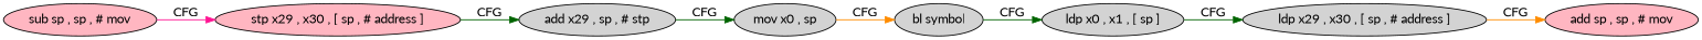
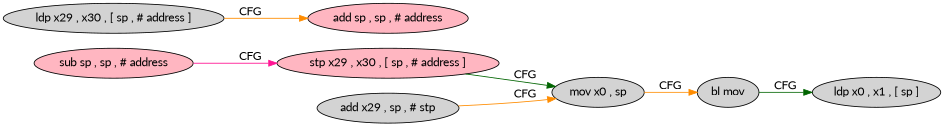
  digraph {
    fontname=Lato
    rankdir=LR
    node [fillcolor=lightgrey fontname=Lato style=filled]
    edge [color=darkgreen fontname=Lato]
-   n1 [fillcolor=lightpink label="sub sp , sp , # mov"]
+   n1 [fillcolor=lightpink label="sub sp , sp , # address"]
    n2 [fillcolor=lightpink label="stp x29 , x30 , [ sp , # address ]"]
    n3 [label="add x29 , sp , # stp"]
    n4 [label="mov x0 , sp"]
-   n5 [label="bl symbol"]
+   n5 [label="bl mov"]
    n6 [label="ldp x0 , x1 , [ sp ]"]
    n7 [label="ldp x29 , x30 , [ sp , # address ]"]
-   n8 [fillcolor=lightpink label="add sp , sp , # mov"]
+   n8 [fillcolor=lightpink label="add sp , sp , # address"]
    n1 -> n2 [color=deeppink label=CFG]
-   n2 -> n3 [label=CFG]
-   n3 -> n4 [label=CFG]
+   n2 -> n4 [label=CFG]
+   n3 -> n4 [color=darkorange label=CFG]
    n4 -> n5 [color=darkorange label=CFG]
    n5 -> n6 [label=CFG]
-   n6 -> n7 [label=CFG]
    n7 -> n8 [color=darkorange label=CFG]
  }
